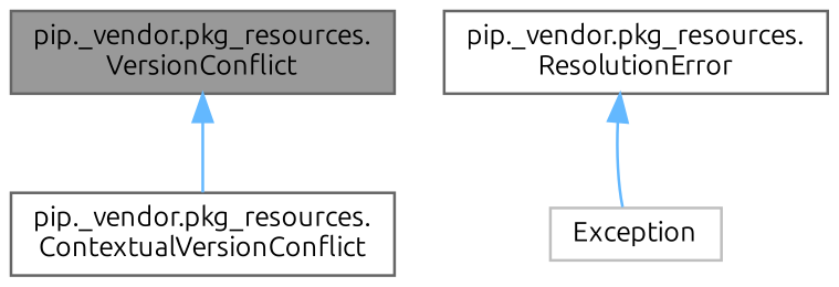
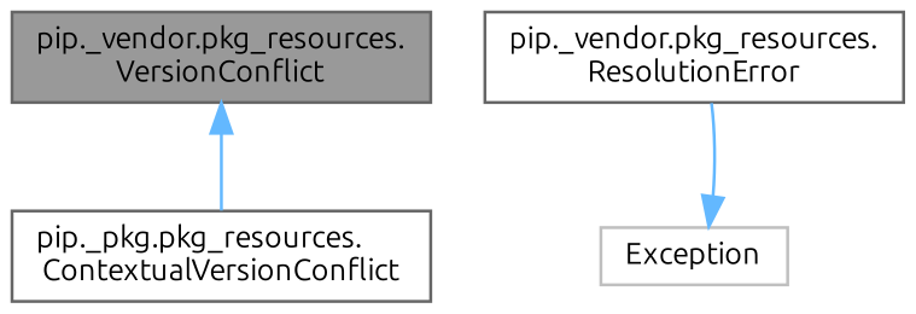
  digraph {
    fontname=Ubuntu
    node [color=gray40 fillcolor=white fontname=Ubuntu fontsize=10 shape=box style=filled]
    edge [color=steelblue1 dir=back fontname=Ubuntu fontsize=10 labelfontname=Helvetica labelfontsize=10 style=solid]
    n1 [fillcolor=grey60 fontcolor=black height=0.2 label="pip._vendor.pkg_resources.\lVersionConflict" width=0.4]
-   n2 [height=0.2 label="pip._vendor.pkg_resources.\lContextualVersionConflict" width=0.4]
+   n2 [height=0.2 label="pip._pkg.pkg_resources.\lContextualVersionConflict" width=0.4]
    n3 [height=0.2 label="pip._vendor.pkg_resources.\lResolutionError" width=0.4]
    n4 [color=grey75 height=0.2 label=Exception width=0.4]
    n1 -> n2
-   n3 -> n4
+   n4 -> n3
  }
